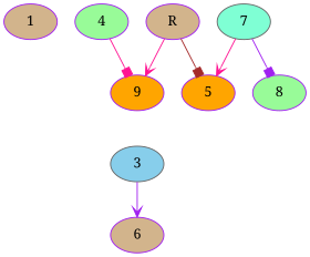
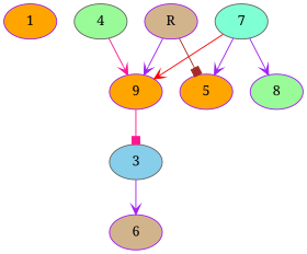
  digraph {
    fontname="Noto Serif"
    node [color=purple fillcolor=orange fontname="Noto Serif" style=filled]
    edge [arrowhead=box color=deeppink fontname="Noto Serif"]
-   1 [fillcolor=tan]
+   1
    n2 [label=9]
    3 [color=gray40 fillcolor=skyblue]
    6 [fillcolor=tan]
-   4 [fillcolor=palegreen]
+   4 [color=gray40 fillcolor=palegreen]
    8 [fillcolor=palegreen]
    7 [color=gray40 fillcolor=aquamarine]
    5
    R [fillcolor=tan]
+   n2 -> 3
    3 -> 6 [arrowhead=vee color=purple]
-   4 -> n2
-   7 -> 8 [color=purple]
-   7 -> 5 [arrowhead=vee]
-   R -> n2 [arrowhead=vee]
+   4 -> n2 [arrowhead=vee]
+   7 -> n2 [arrowhead=vee color=red]
+   7 -> 8 [arrowhead=vee color=purple]
+   7 -> 5 [arrowhead=vee color=purple]
+   R -> n2 [arrowhead=vee color=purple]
    R -> 5 [color=brown]
  }
